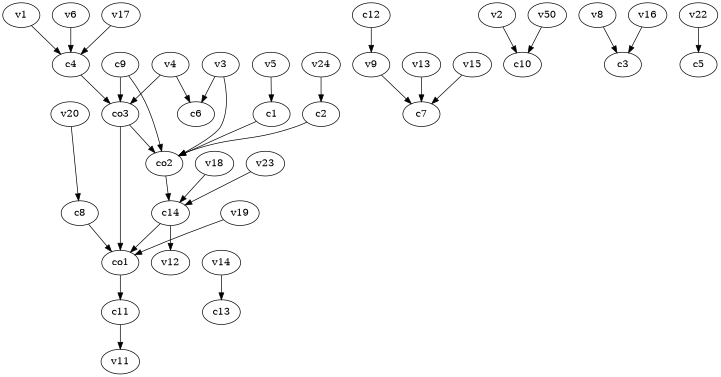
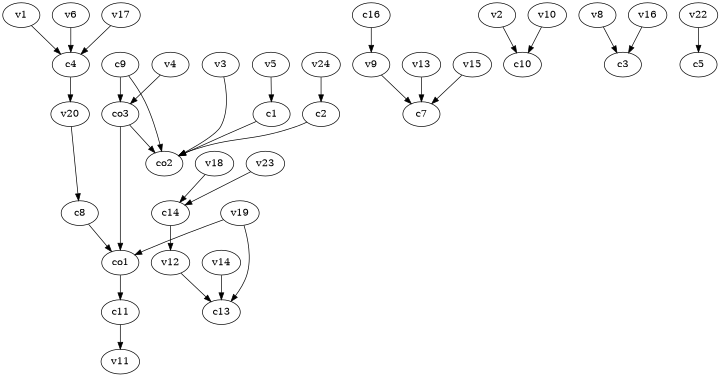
  strict digraph {
    edge [weight=1]
    c1
    co2
    c14
    c2
    c4
    co3
    co1
    c8
    c11
    c9
-   c12
+   c12 [label=c16]
    v9
    c7
    v12
    c13
    v1
    v2
    c10
    v3
-   c6
    v4
    v5
    v6
    v8
    c3
-   v10 [label=v50]
+   v10
    v11
    v13
    v14
    v15
    v16
    v17
    v18
    v19
    v20
    v22
    c5
    v23
    v24
    c1 -> co2
-   co2 -> c14
-   c14 -> co1
    c14 -> v12
    c2 -> co2
-   c4 -> co3
+   c4 -> v20
    co3 -> co2
    co3 -> co1
    co1 -> c11
    c8 -> co1
    c11 -> v11
    c9 -> co2
    c9 -> co3
    c12 -> v9
    v9 -> c7
+   v12 -> c13
    v1 -> c4
    v2 -> c10
    v3 -> co2
-   v3 -> c6
    v4 -> co3
-   v4 -> c6
    v5 -> c1
    v6 -> c4
    v8 -> c3
    v10 -> c10
    v13 -> c7
    v14 -> c13
    v15 -> c7
    v16 -> c3
    v17 -> c4
    v18 -> c14
    v19 -> co1
+   v19 -> c13
    v20 -> c8
    v22 -> c5
    v23 -> c14
    v24 -> c2
  }
